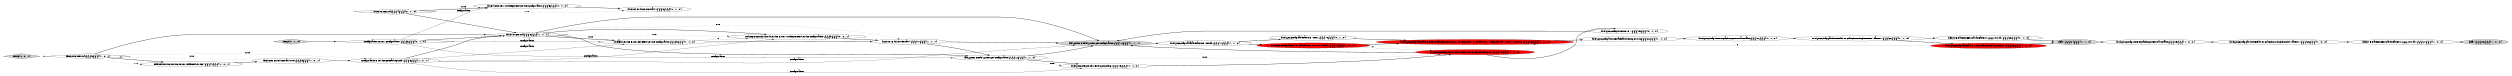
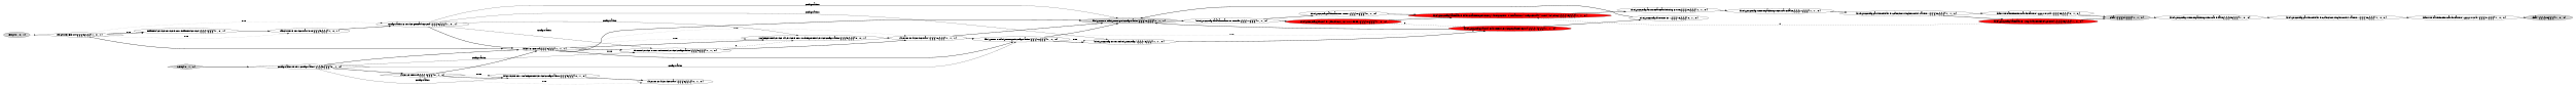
  digraph {
    rankdir=LR
    node [fillcolor=white shape=ellipse style=filled]
    edge [style=bold]
    n1 [label="configuration = new Configuration()@@@3@@@['0', '1', '0']" shape=diamond]
    n2 [label="zkService = new ZookeeperTestService(configuration)@@@5@@@['0', '1', '0']"]
    n3 [label="zkServer == null@@@4@@@['0', '1', '0']" shape=diamond]
    n4 [label="hiveTestService = new HiveTestService(configuration)@@@9@@@['1', '1', '0']"]
    n5 [label="fileSystem = FileSystem.get(configuration)@@@12@@@['1', '1', '0']"]
    n6 [label="zkServer == null@@@8@@@['1', '1', '1']" shape=diamond]
    n7 [label="zkServer = zkService.start()@@@6@@@['0', '1', '0']"]
    n8 [label="zkServer = zkService.start()@@@10@@@['1', '1', '1']"]
    n9 [label="ZookeeperTestService zkService = new ZookeeperTestService(configuration)@@@9@@@['0', '0', '1']"]
    n10 [fillcolor=lightgray label="fileSystem = FileSystem.get(configuration)@@@12@@@['1', '1', '1']"]
    n11 [fillcolor=red label="hiveSyncConfig.jdbcUrl = hiveTestService.getJdbcHive2Url()@@@14@@@['1', '1', '0']"]
    n12 [label="hiveSyncConfig = new HiveSyncConfig()@@@13@@@['1', '1', '0']"]
    n13 [fillcolor=lightgray label="setUp['0', '1', '0']" shape=diamond]
-   n14 [fillcolor=lightgray label="setUp['0', '0', '1']" shape=diamond]
+   n14 [fillcolor=lightgray label="setUp['0', '0', '1']"]
    n15 [label="dfsCluster == null@@@3@@@['1', '0', '1']" shape=diamond]
    n16 [label="dfsCluster = service.start(true)@@@5@@@['1', '0', '1']"]
    n17 [label="configuration = service.getHadoopConf()@@@6@@@['1', '0', '1']"]
    n18 [label="HdfsTestService service = new HdfsTestService()@@@4@@@['1', '0', '1']"]
    n19 [label="hiveSyncConfig.databaseName = \"testdb\"@@@17@@@['1', '1', '0']"]
    n20 [label="dtfOut = DateTimeFormat.forPattern(\"yyyy/MM/dd\")@@@23@@@['0', '1', '0']"]
    n21 [fillcolor=lightgray label="clear()@@@24@@@['1', '1', '0']"]
    n22 [label="hiveSyncConfig.usePreApacheInputFormat = false@@@25@@@['1', '0', '0']"]
    n23 [fillcolor=lightgray label="clear()@@@28@@@['1', '0', '0']"]
    n24 [label="hiveSyncConfig.partitionFields = Collections.singletonList(\"datestr\")@@@26@@@['1', '0', '0']"]
    n25 [label="dtfOut = DateTimeFormat.forPattern(\"yyyy/MM/dd\")@@@27@@@['1', '0', '0']"]
    n26 [fillcolor=red label="hiveSyncConfig.basePath = Files.createTempDirectory(\"hivesynctest\" + Instant.now().toEpochMilli()).toUri().toString()@@@19@@@['1', '1', '0']"]
    n27 [label="hiveSyncConfig.assumeDatePartitioning = true@@@20@@@['1', '1', '0']"]
    n28 [label="hiveSyncConfig.usePreApacheInputFormat = false@@@21@@@['1', '1', '0']"]
    n29 [fillcolor=red label="hiveSyncConfig.jdbcUrl = \"jdbc:hive2://127.0.0.1:9999/\"@@@18@@@['1', '0', '0']"]
    n30 [label="hiveSyncConfig.hiveUser = \"\"@@@15@@@['0', '1', '0']"]
    n31 [label="hiveSyncConfig.partitionFields = Collections.singletonList(\"datestr\")@@@22@@@['1', '1', '0']"]
    n32 [fillcolor=red label="hiveSyncConfig.basePath = \"/tmp/hdfs/TestHiveSyncTool/\"@@@23@@@['1', '0', '0']"]
    n33 [label="hiveSyncConfig.tableName = \"test1\"@@@18@@@['0', '1', '0']"]
    n1 -> n2 [label=configuration style=solid]
+   n1 -> n3
    n1 -> n4 [label=configuration style=solid]
    n1 -> n5 [label=configuration style=solid]
    n1 -> n6
    n2 -> n7
    n3 -> n2
    n3 -> n2 [label=true style=dotted]
    n3 -> n6
    n3 -> n7 [label=true style=dotted]
    n4 -> n8
    n4 -> n9 [label=0 style=dashed]
    n5 -> n10
    n5 -> n11 [label=true style=dotted]
    n5 -> n12
    n5 -> n12 [label=true style=dotted]
    n6 -> n4 [label=true style=dotted]
    n6 -> n4
    n6 -> n5
    n6 -> n8 [label=true style=dotted]
    n6 -> n9
    n6 -> n9 [label=true style=dotted]
    n6 -> n10
    n8 -> n5
    n8 -> n10
    n9 -> n8
    n10 -> n19
    n11 -> n10
    n11 -> n30
    n12 -> n11
    n13 -> n1
    n14 -> n15 [style=dotted]
    n15 -> n6
-   n16 -> n15 [label=true style=dotted]
+   n15 -> n16 [label=true style=dotted]
    n15 -> n17 [label=true style=dotted]
    n15 -> n18 [label=true style=dotted]
    n15 -> n18
    n16 -> n17
    n17 -> n4 [label=configuration style=solid]
    n17 -> n6
    n17 -> n9 [label=configuration style=solid]
    n17 -> n10 [label=configuration style=solid]
    n17 -> n12 [label=configuration style=solid]
    n18 -> n16
    n19 -> n29
    n19 -> n33
    n20 -> n21
    n21 -> n22
    n22 -> n24
    n24 -> n25
    n25 -> n23
    n26 -> n27
    n27 -> n28
    n28 -> n31
    n29 -> n11 [label=0 style=dashed]
    n29 -> n26
    n30 -> n10
    n31 -> n20
    n31 -> n32
    n32 -> n21
    n32 -> n26 [label=0 style=dashed]
    n33 -> n26
  }
